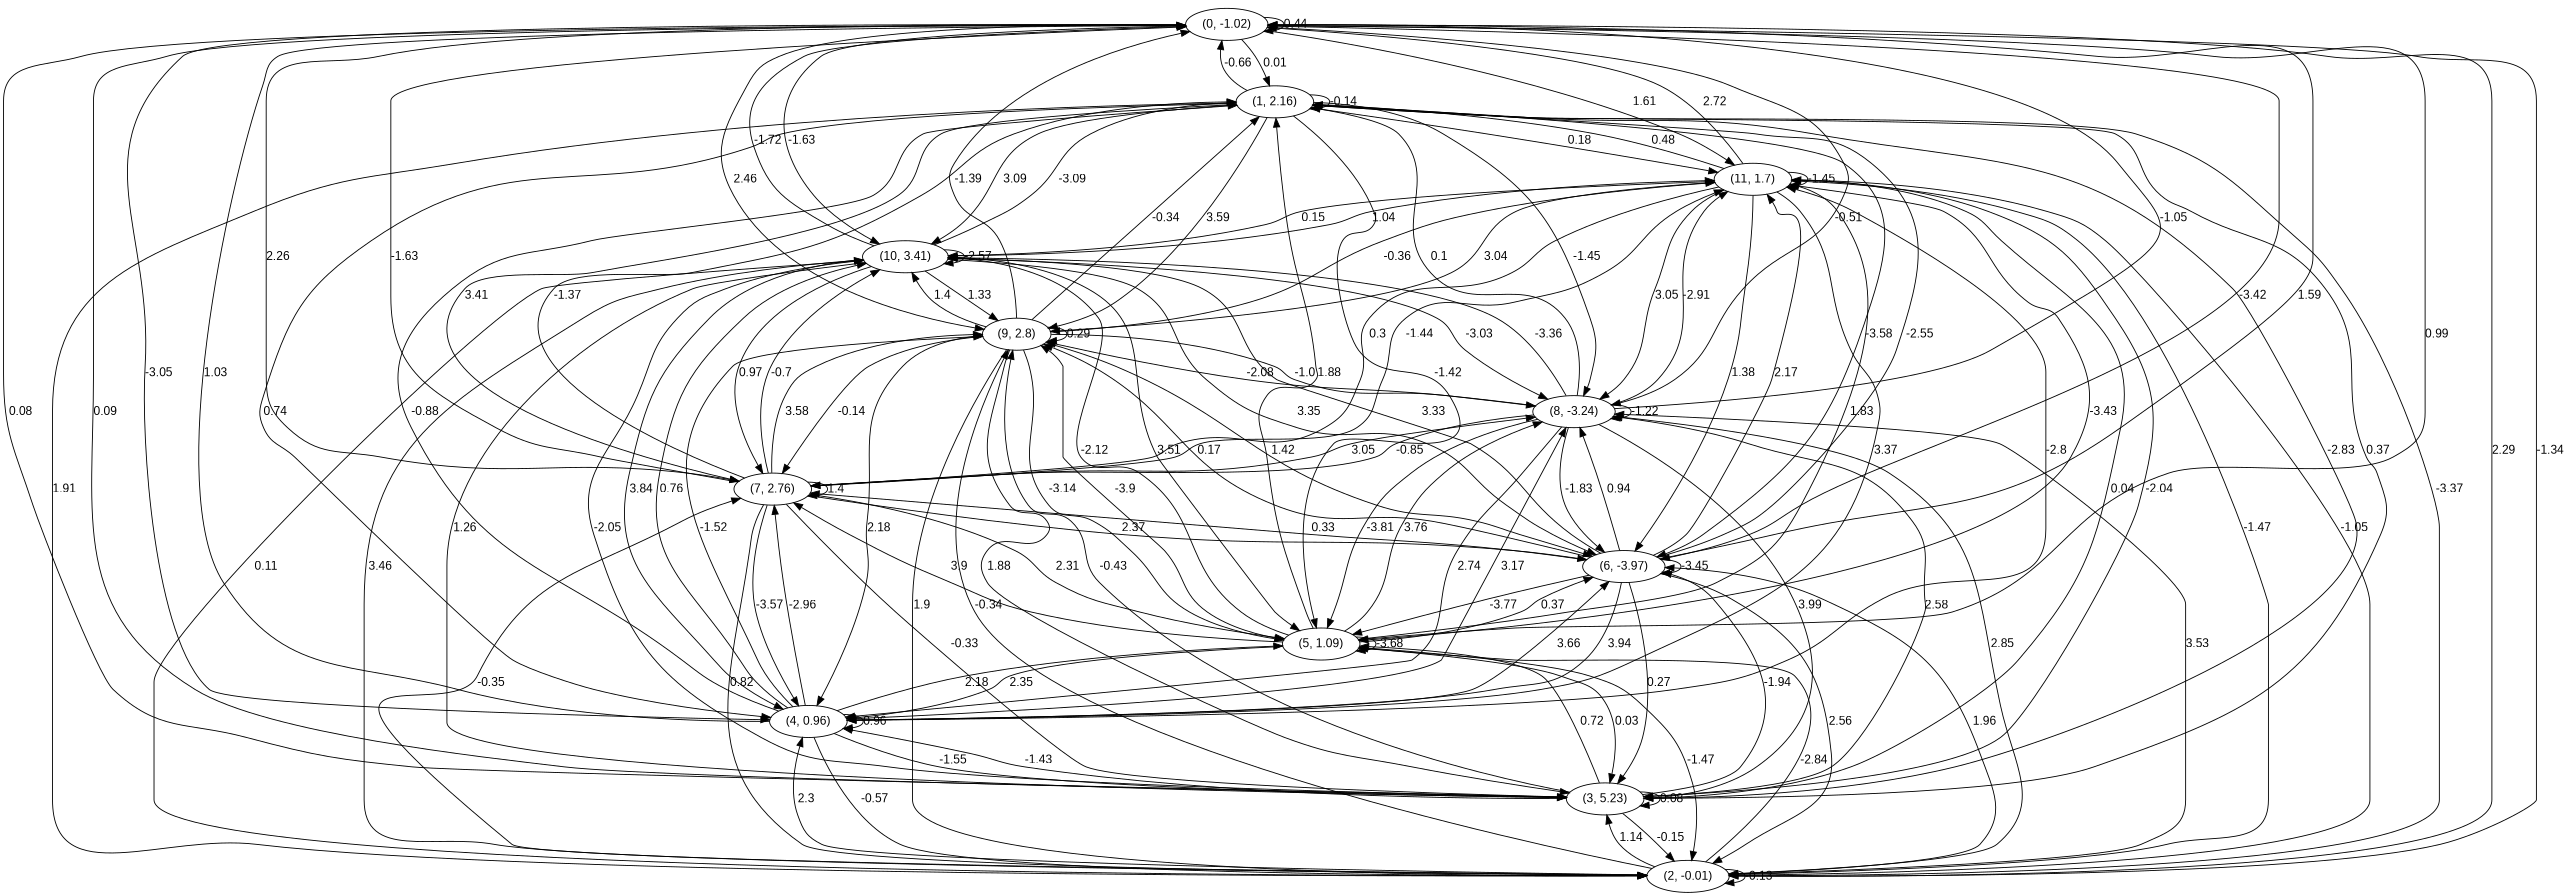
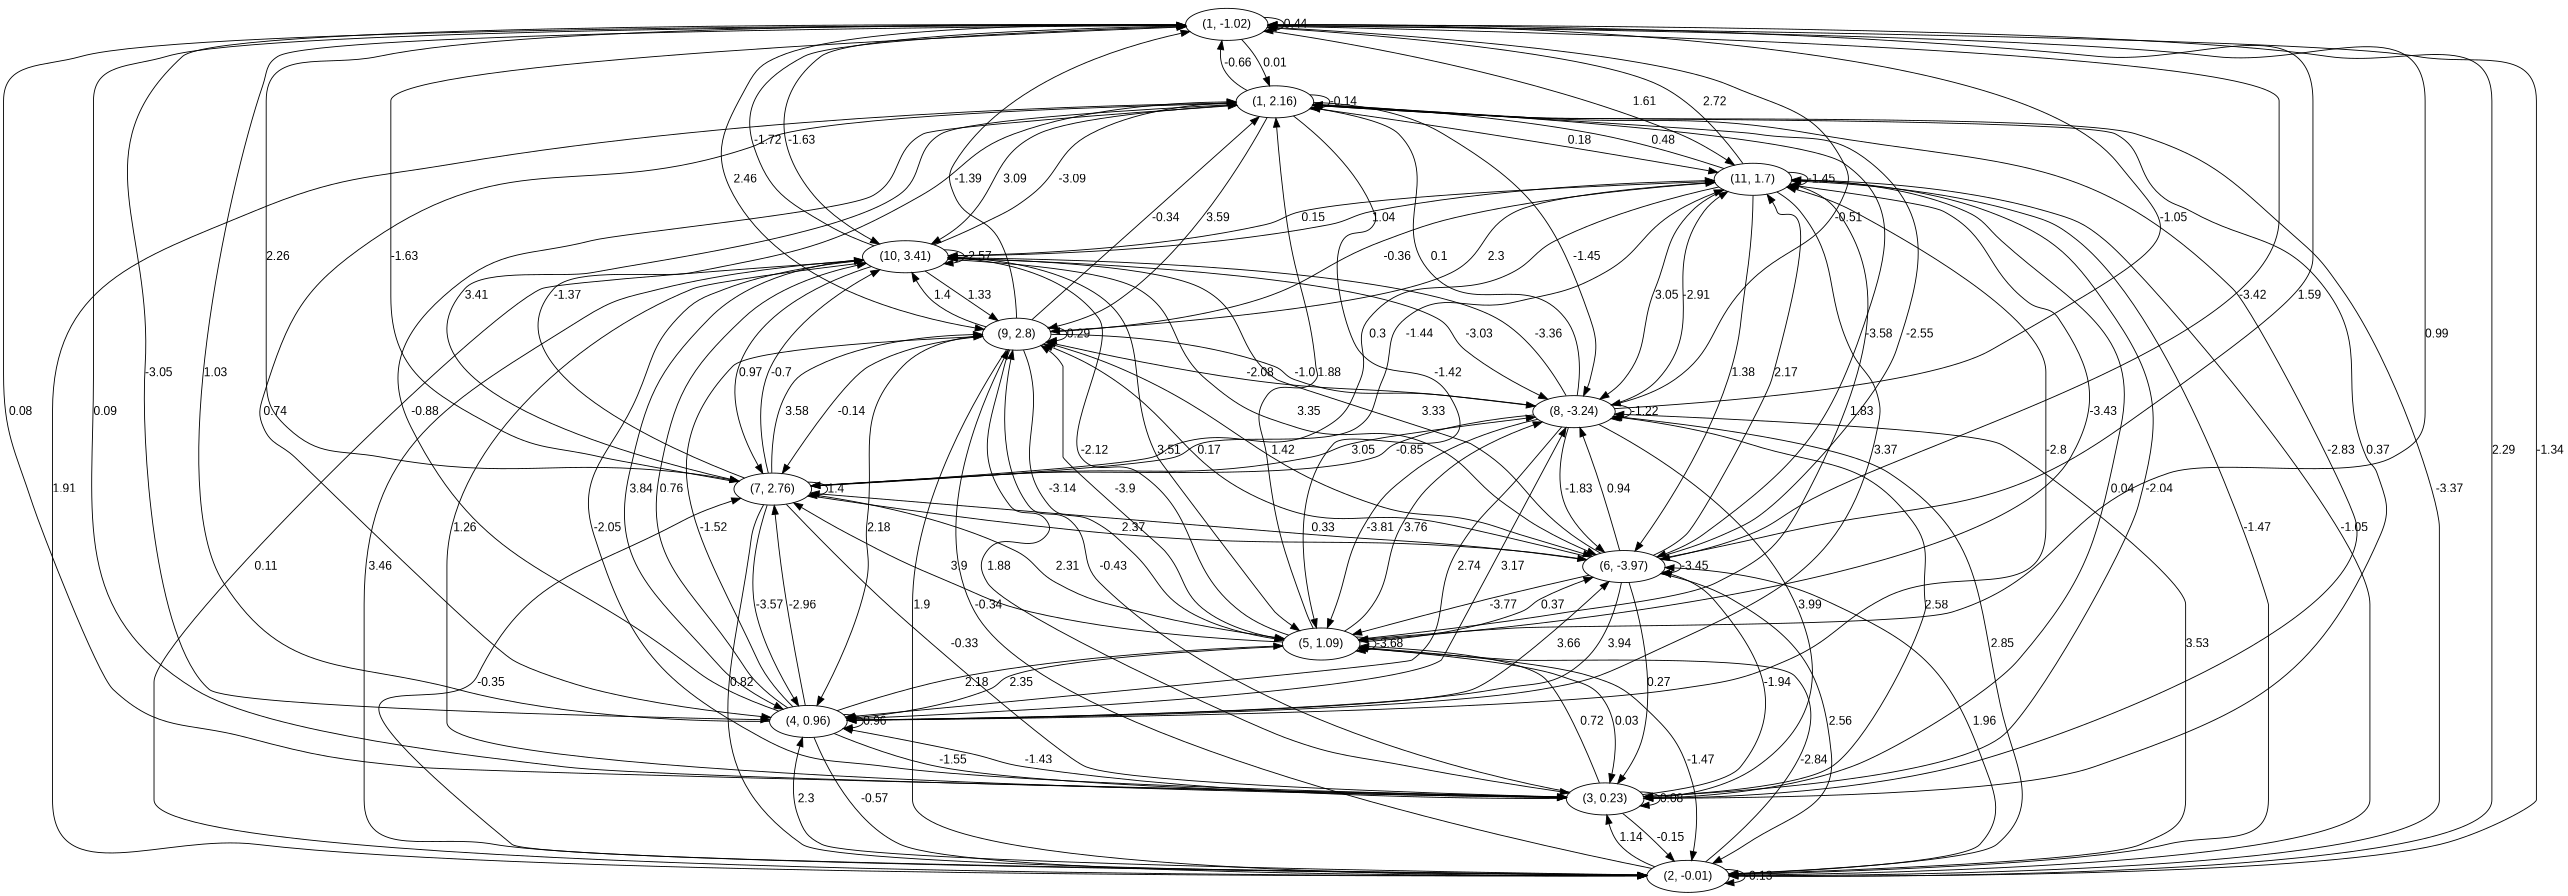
  digraph {
    fontname="Liberation Sans"
    node [fontname="Liberation Sans"]
    edge [fontname="Liberation Sans"]
-   n1 [label="(0, -1.02)"]
+   n1 [label="(1, -1.02)"]
    n2 [label="(1, 2.16)"]
    n3 [label="(2, -0.01)"]
-   n4 [label="(3, 5.23)"]
+   n4 [label="(3, 0.23)"]
    n5 [label="(4, 0.96)"]
    n6 [label="(5, 1.09)"]
    n7 [label="(6, -3.97)"]
    n8 [label="(7, 2.76)"]
    n9 [label="(8, -3.24)"]
    n10 [label="(9, 2.8)"]
    n11 [label="(10, 3.41)"]
    n12 [label="(11, 1.7)"]
    n1 -> n1 [label=0.44]
    n1 -> n2 [label=0.01]
    n1 -> n3 [label=2.29]
    n1 -> n4 [label=0.08]
    n1 -> n5 [label=-3.05]
    n1 -> n6 [label=0.99]
    n1 -> n7 [label=-3.42]
    n1 -> n8 [label=2.26]
    n1 -> n9 [label=-0.51]
    n1 -> n10 [label=2.46]
    n1 -> n11 [label=-1.63]
    n1 -> n12 [label=1.61]
    n2 -> n1 [label=-0.66]
    n2 -> n2 [label=-0.14]
    n2 -> n3 [label=1.91]
    n2 -> n4 [label=0.37]
    n2 -> n5 [label=0.74]
    n2 -> n6 [label=-1.42]
    n2 -> n7 [label=-3.58]
    n2 -> n8 [label=3.41]
    n2 -> n9 [label=-1.45]
    n2 -> n10 [label=3.59]
    n2 -> n11 [label=3.09]
    n2 -> n12 [label=0.18]
    n3 -> n1 [label=-1.34]
    n3 -> n2 [label=-3.37]
    n3 -> n3 [label=-0.13]
    n3 -> n4 [label=1.14]
    n3 -> n5 [label=2.3]
    n3 -> n6 [label=-2.84]
    n3 -> n7 [label=1.96]
    n3 -> n8 [label=-0.35]
    n3 -> n9 [label=3.53]
    n3 -> n10 [label=-0.34]
    n3 -> n11 [label=3.46]
    n3 -> n12 [label=-1.47]
    n4 -> n1 [label=0.09]
    n4 -> n2 [label=-2.83]
    n4 -> n3 [label=-0.15]
    n4 -> n4 [label=0.08]
    n4 -> n5 [label=-1.43]
    n4 -> n6 [label=0.72]
    n4 -> n7 [label=-1.94]
    n4 -> n9 [label=2.58]
    n4 -> n10 [label=-0.43]
    n4 -> n11 [label=-2.05]
    n4 -> n12 [label=0.04]
    n5 -> n1 [label=1.03]
    n5 -> n2 [label=-0.88]
    n5 -> n3 [label=-0.57]
    n5 -> n4 [label=-1.55]
    n5 -> n5 [label=0.96]
    n5 -> n6 [label=2.18]
    n5 -> n7 [label=3.66]
    n5 -> n8 [label=-2.96]
    n5 -> n9 [label=3.17]
    n5 -> n10 [label=-1.52]
    n5 -> n11 [label=0.76]
    n5 -> n12 [label=-2.8]
    n6 -> n2 [label=1.88]
    n6 -> n3 [label=-1.47]
    n6 -> n4 [label=0.03]
    n6 -> n5 [label=2.35]
    n6 -> n6 [label=-3.68]
    n6 -> n7 [label=0.37]
    n6 -> n8 [label=3.9]
    n6 -> n9 [label=3.76]
    n6 -> n10 [label=-3.9]
    n6 -> n11 [label=-2.12]
    n6 -> n12 [label=1.83]
    n7 -> n1 [label=1.59]
    n7 -> n2 [label=-2.55]
    n7 -> n3 [label=2.56]
    n7 -> n4 [label=0.27]
    n7 -> n5 [label=3.94]
    n7 -> n6 [label=-3.77]
    n7 -> n7 [label=-3.45]
    n7 -> n8 [label=0.33]
    n7 -> n9 [label=0.94]
    n7 -> n10 [label=0.17]
    n7 -> n11 [label=3.33]
    n7 -> n12 [label=2.17]
    n8 -> n1 [label=-1.63]
    n8 -> n2 [label=-1.37]
    n8 -> n3 [label=0.82]
    n8 -> n4 [label=-0.33]
    n8 -> n5 [label=-3.57]
    n8 -> n6 [label=2.31]
    n8 -> n7 [label=2.37]
    n8 -> n8 [label=1.4]
    n8 -> n9 [label=3.05]
    n8 -> n10 [label=3.58]
    n8 -> n11 [label=-0.7]
    n8 -> n12 [label=-1.44]
    n9 -> n1 [label=-1.05]
    n9 -> n2 [label=0.1]
    n9 -> n3 [label=2.85]
    n9 -> n4 [label=3.99]
    n9 -> n5 [label=2.74]
    n9 -> n6 [label=-3.81]
    n9 -> n7 [label=-1.83]
    n9 -> n8 [label=-0.85]
    n9 -> n9 [label=-1.22]
    n9 -> n10 [label=-2.08]
    n9 -> n11 [label=-3.36]
    n9 -> n12 [label=-2.91]
    n10 -> n1 [label=-1.39]
    n10 -> n2 [label=-0.34]
    n10 -> n3 [label=1.9]
    n10 -> n4 [label=1.88]
    n10 -> n5 [label=2.18]
    n10 -> n6 [label=-3.14]
    n10 -> n7 [label=1.42]
    n10 -> n8 [label=-0.14]
    n10 -> n9 [label=-1.0]
    n10 -> n10 [label=0.29]
    n10 -> n11 [label=1.4]
    n10 -> n12 [label=-0.36]
    n11 -> n1 [label=-1.72]
    n11 -> n2 [label=-3.09]
    n11 -> n3 [label=0.11]
    n11 -> n4 [label=1.26]
    n11 -> n5 [label=3.84]
    n11 -> n6 [label=3.51]
    n11 -> n7 [label=3.35]
    n11 -> n8 [label=0.97]
    n11 -> n9 [label=-3.03]
    n11 -> n10 [label=1.33]
    n11 -> n11 [label=-2.57]
    n11 -> n12 [label=1.04]
    n12 -> n1 [label=2.72]
    n12 -> n2 [label=0.48]
    n12 -> n3 [label=-1.05]
    n12 -> n4 [label=-2.04]
    n12 -> n5 [label=3.37]
    n12 -> n6 [label=-3.43]
    n12 -> n7 [label=1.38]
    n12 -> n8 [label=0.3]
    n12 -> n9 [label=3.05]
-   n12 -> n10 [label=3.04]
+   n12 -> n10 [label=2.3]
    n12 -> n11 [label=0.15]
    n12 -> n12 [label=-1.45]
  }
